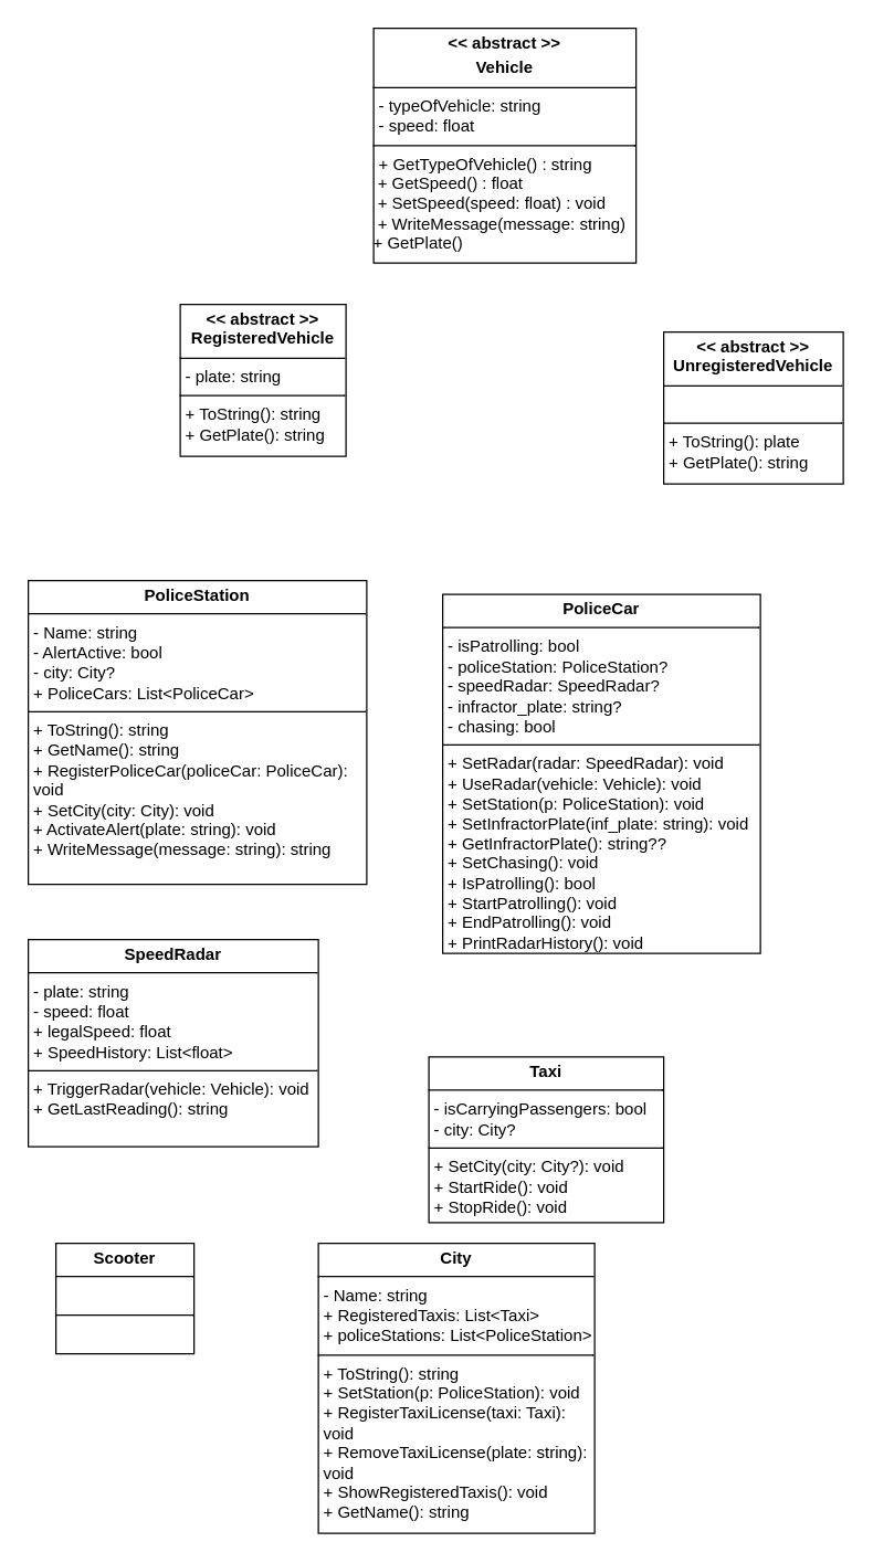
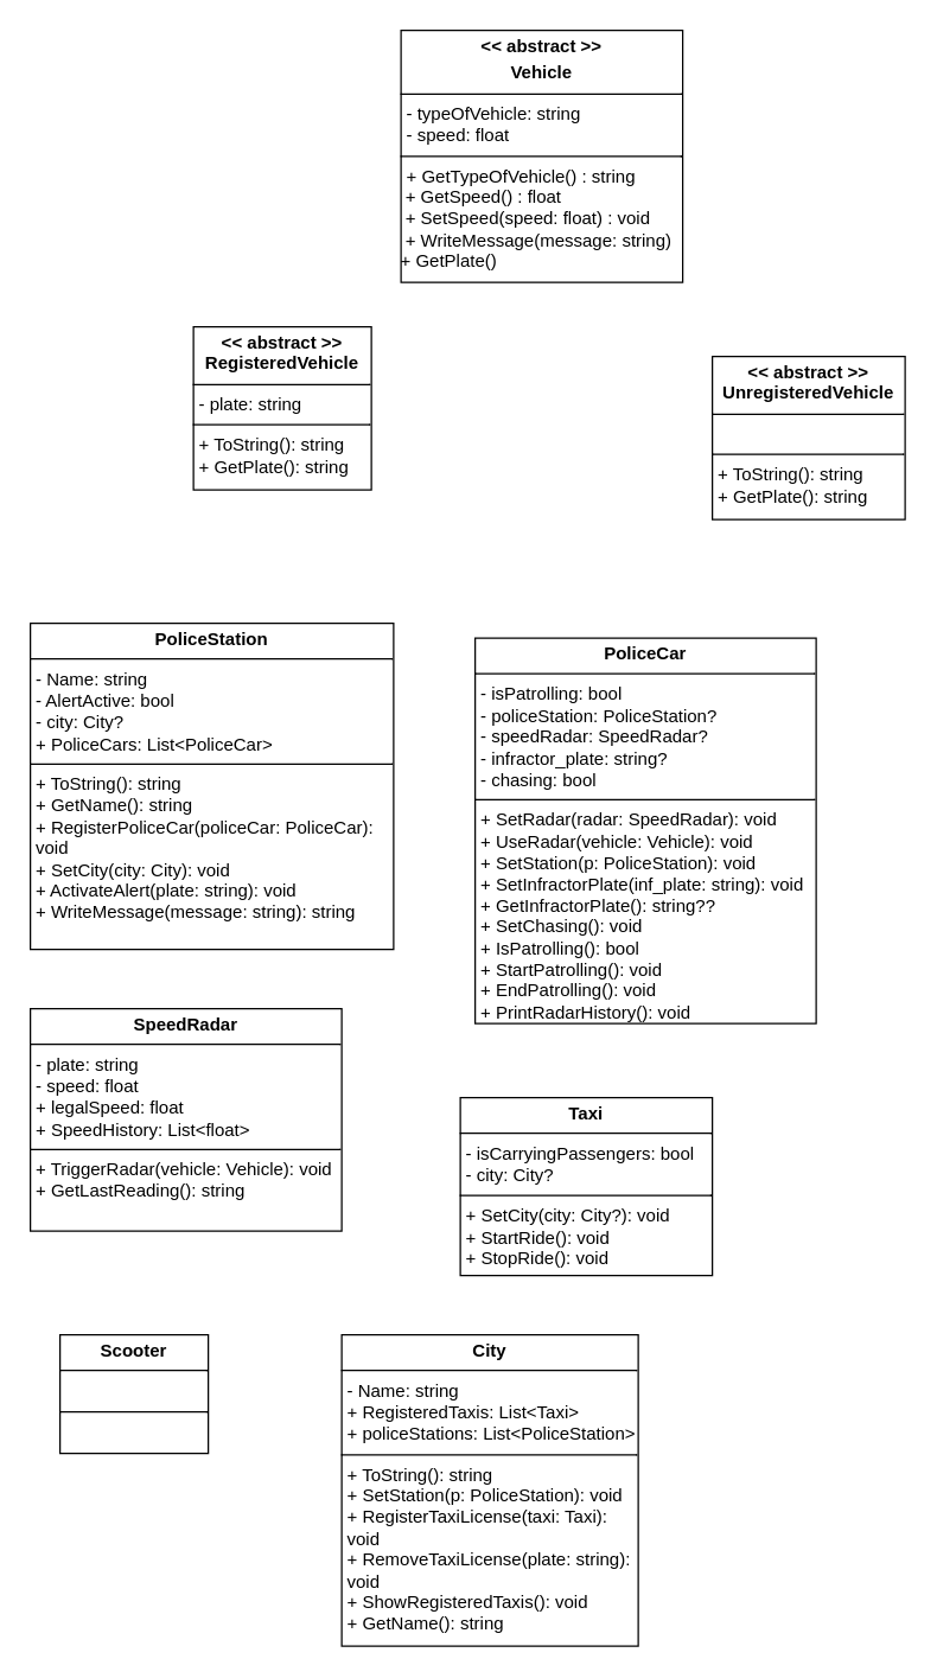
  <mxCell id="0" />
  <mxCell id="1" parent="0" />
  <mxCell id="2" value="&lt;p style=&quot;margin:0px;margin-top:4px;text-align:center;&quot;&gt;&lt;span style=&quot;font-weight: 700;&quot;&gt;&amp;lt;&amp;lt; abstract &amp;gt;&amp;gt;&lt;/span&gt;&lt;/p&gt;&lt;p style=&quot;margin:0px;margin-top:4px;text-align:center;&quot;&gt;&lt;b&gt;Vehicle&lt;/b&gt;&lt;/p&gt;&lt;hr size=&quot;1&quot; style=&quot;border-style:solid;&quot;&gt;&lt;p style=&quot;margin:0px;margin-left:4px;&quot;&gt;- typeOfVehicle: string&lt;/p&gt;&lt;p style=&quot;margin:0px;margin-left:4px;&quot;&gt;- speed: float&lt;/p&gt;&lt;hr size=&quot;1&quot; style=&quot;border-style:solid;&quot;&gt;&lt;p style=&quot;margin:0px;margin-left:4px;&quot;&gt;+ GetTypeOfVehicle() : string&lt;/p&gt;&lt;div&gt;&amp;nbsp;+ GetSpeed() : float&lt;/div&gt;&lt;div&gt;&amp;nbsp;+ SetSpeed(speed: float) : void&lt;/div&gt;&lt;div&gt;&amp;nbsp;+ WriteMessage(message: string)&lt;/div&gt;&lt;div&gt;+ GetPlate()&lt;/div&gt;&lt;div&gt;&lt;br&gt;&lt;/div&gt;&lt;div&gt;&lt;br&gt;&lt;/div&gt;" style="verticalAlign=top;align=left;overflow=fill;html=1;whiteSpace=wrap;" vertex="1" parent="1"><mxGeometry x="270" y="20" width="190" height="170" as="geometry" /></mxCell>
  <mxCell id="3" value="&lt;p style=&quot;margin:0px;margin-top:4px;text-align:center;&quot;&gt;&lt;span style=&quot;font-weight: 700;&quot;&gt;&amp;lt;&amp;lt; abstract &amp;gt;&amp;gt;&lt;/span&gt;&lt;/p&gt;&lt;div style=&quot;font-weight: 700; text-align: center;&quot;&gt;RegisteredVehicle&lt;/div&gt;&lt;hr size=&quot;1&quot; style=&quot;border-style:solid;&quot;&gt;&lt;p style=&quot;margin:0px;margin-left:4px;&quot;&gt;- plate: string&lt;/p&gt;&lt;hr size=&quot;1&quot; style=&quot;border-style:solid;&quot;&gt;&lt;p style=&quot;margin:0px;margin-left:4px;&quot;&gt;+ ToString(): string&lt;/p&gt;&lt;p style=&quot;margin:0px;margin-left:4px;&quot;&gt;+ GetPlate(): string&lt;/p&gt;" style="verticalAlign=top;align=left;overflow=fill;html=1;whiteSpace=wrap;" vertex="1" parent="1"><mxGeometry x="130" y="220" width="120" height="110" as="geometry" /></mxCell>
- <mxCell id="4" value="&lt;p style=&quot;margin:0px;margin-top:4px;text-align:center;&quot;&gt;&lt;span style=&quot;font-weight: 700;&quot;&gt;&amp;lt;&amp;lt; abstract &amp;gt;&amp;gt;&lt;/span&gt;&lt;/p&gt;&lt;div style=&quot;font-weight: 700; text-align: center;&quot;&gt;UnregisteredVehicle&lt;/div&gt;&lt;hr size=&quot;1&quot; style=&quot;border-style:solid;&quot;&gt;&lt;p style=&quot;margin:0px;margin-left:4px;&quot;&gt;&lt;br&gt;&lt;/p&gt;&lt;hr size=&quot;1&quot; style=&quot;border-style:solid;&quot;&gt;&lt;p style=&quot;margin:0px;margin-left:4px;&quot;&gt;+ ToString(): plate&lt;/p&gt;&lt;p style=&quot;margin:0px;margin-left:4px;&quot;&gt;+ GetPlate(): string&lt;/p&gt;" style="verticalAlign=top;align=left;overflow=fill;html=1;whiteSpace=wrap;" vertex="1" parent="1"><mxGeometry x="480" y="240" width="130" height="110" as="geometry" /></mxCell>
+ <mxCell id="4" value="&lt;p style=&quot;margin:0px;margin-top:4px;text-align:center;&quot;&gt;&lt;span style=&quot;font-weight: 700;&quot;&gt;&amp;lt;&amp;lt; abstract &amp;gt;&amp;gt;&lt;/span&gt;&lt;/p&gt;&lt;div style=&quot;font-weight: 700; text-align: center;&quot;&gt;UnregisteredVehicle&lt;/div&gt;&lt;hr size=&quot;1&quot; style=&quot;border-style:solid;&quot;&gt;&lt;p style=&quot;margin:0px;margin-left:4px;&quot;&gt;&lt;br&gt;&lt;/p&gt;&lt;hr size=&quot;1&quot; style=&quot;border-style:solid;&quot;&gt;&lt;p style=&quot;margin:0px;margin-left:4px;&quot;&gt;+ ToString(): string&lt;/p&gt;&lt;p style=&quot;margin:0px;margin-left:4px;&quot;&gt;+ GetPlate(): string&lt;/p&gt;" style="verticalAlign=top;align=left;overflow=fill;html=1;whiteSpace=wrap;" vertex="1" parent="1"><mxGeometry x="480" y="240" width="130" height="110" as="geometry" /></mxCell>
  <mxCell id="5" value="&lt;p style=&quot;margin:0px;margin-top:4px;text-align:center;&quot;&gt;&lt;b&gt;PoliceStation&lt;/b&gt;&lt;/p&gt;&lt;hr size=&quot;1&quot; style=&quot;border-style:solid;&quot;&gt;&lt;p style=&quot;margin:0px;margin-left:4px;&quot;&gt;- Name: string&lt;/p&gt;&lt;p style=&quot;margin:0px;margin-left:4px;&quot;&gt;- AlertActive: bool&lt;/p&gt;&lt;p style=&quot;margin:0px;margin-left:4px;&quot;&gt;- city: City?&lt;/p&gt;&lt;p style=&quot;margin:0px;margin-left:4px;&quot;&gt;+ PoliceCars: List&amp;lt;PoliceCar&amp;gt;&lt;/p&gt;&lt;hr size=&quot;1&quot; style=&quot;border-style:solid;&quot;&gt;&lt;p style=&quot;margin:0px;margin-left:4px;&quot;&gt;+ ToString(): string&lt;/p&gt;&lt;p style=&quot;margin:0px;margin-left:4px;&quot;&gt;+ GetName(): string&lt;/p&gt;&lt;p style=&quot;margin:0px;margin-left:4px;&quot;&gt;+ RegisterPoliceCar(policeCar: PoliceCar): void&lt;/p&gt;&lt;p style=&quot;margin:0px;margin-left:4px;&quot;&gt;+ SetCity(city: City): void&lt;/p&gt;&lt;p style=&quot;margin:0px;margin-left:4px;&quot;&gt;+ ActivateAlert(plate: string): void&lt;/p&gt;&lt;p style=&quot;margin:0px;margin-left:4px;&quot;&gt;+ WriteMessage(message: string): string&lt;/p&gt;" style="verticalAlign=top;align=left;overflow=fill;html=1;whiteSpace=wrap;" vertex="1" parent="1"><mxGeometry x="20" y="420" width="245" height="220" as="geometry" /></mxCell>
  <mxCell id="6" value="&lt;p style=&quot;margin:0px;margin-top:4px;text-align:center;&quot;&gt;&lt;b&gt;PoliceCar&lt;/b&gt;&lt;/p&gt;&lt;hr size=&quot;1&quot; style=&quot;border-style:solid;&quot;&gt;&lt;p style=&quot;margin:0px;margin-left:4px;&quot;&gt;- isPatrolling: bool&lt;/p&gt;&lt;p style=&quot;margin:0px;margin-left:4px;&quot;&gt;- policeStation: PoliceStation?&lt;/p&gt;&lt;p style=&quot;margin:0px;margin-left:4px;&quot;&gt;- speedRadar: SpeedRadar?&lt;/p&gt;&lt;p style=&quot;margin:0px;margin-left:4px;&quot;&gt;- infractor_plate: string?&lt;/p&gt;&lt;p style=&quot;margin:0px;margin-left:4px;&quot;&gt;- chasing: bool&lt;/p&gt;&lt;hr size=&quot;1&quot; style=&quot;border-style:solid;&quot;&gt;&lt;p style=&quot;margin:0px;margin-left:4px;&quot;&gt;+ SetRadar(radar: SpeedRadar): void&lt;/p&gt;&lt;p style=&quot;margin:0px;margin-left:4px;&quot;&gt;+ UseRadar(vehicle: Vehicle): void&lt;/p&gt;&lt;p style=&quot;margin:0px;margin-left:4px;&quot;&gt;+ SetStation(p: PoliceStation): void&lt;/p&gt;&lt;p style=&quot;margin:0px;margin-left:4px;&quot;&gt;+ SetInfractorPlate(inf_plate: string): void&lt;/p&gt;&lt;p style=&quot;margin:0px;margin-left:4px;&quot;&gt;+ GetInfractorPlate(): string??&lt;/p&gt;&lt;p style=&quot;margin:0px;margin-left:4px;&quot;&gt;+ SetChasing(): void&lt;/p&gt;&lt;p style=&quot;margin:0px;margin-left:4px;&quot;&gt;+ IsPatrolling(): bool&lt;/p&gt;&lt;p style=&quot;margin:0px;margin-left:4px;&quot;&gt;+ StartPatrolling(): void&lt;/p&gt;&lt;p style=&quot;margin:0px;margin-left:4px;&quot;&gt;+ EndPatrolling(): void&lt;/p&gt;&lt;p style=&quot;margin:0px;margin-left:4px;&quot;&gt;+ PrintRadarHistory(): void&lt;/p&gt;&lt;p style=&quot;margin:0px;margin-left:4px;&quot;&gt;&lt;br&gt;&lt;/p&gt;" style="verticalAlign=top;align=left;overflow=fill;html=1;whiteSpace=wrap;" vertex="1" parent="1"><mxGeometry x="320" y="430" width="230" height="260" as="geometry" /></mxCell>
  <mxCell id="7" value="&lt;p style=&quot;margin:0px;margin-top:4px;text-align:center;&quot;&gt;&lt;b&gt;SpeedRadar&lt;/b&gt;&lt;/p&gt;&lt;hr size=&quot;1&quot; style=&quot;border-style:solid;&quot;&gt;&lt;p style=&quot;margin:0px;margin-left:4px;&quot;&gt;- plate: string&lt;/p&gt;&lt;p style=&quot;margin:0px;margin-left:4px;&quot;&gt;- speed: float&lt;/p&gt;&lt;p style=&quot;margin:0px;margin-left:4px;&quot;&gt;+ legalSpeed: float&lt;/p&gt;&lt;p style=&quot;margin:0px;margin-left:4px;&quot;&gt;+ SpeedHistory: List&amp;lt;float&amp;gt;&lt;/p&gt;&lt;hr size=&quot;1&quot; style=&quot;border-style:solid;&quot;&gt;&lt;p style=&quot;margin:0px;margin-left:4px;&quot;&gt;+ TriggerRadar(vehicle: Vehicle): void&lt;/p&gt;&lt;p style=&quot;margin:0px;margin-left:4px;&quot;&gt;+ GetLastReading(): string&lt;/p&gt;" style="verticalAlign=top;align=left;overflow=fill;html=1;whiteSpace=wrap;" vertex="1" parent="1"><mxGeometry x="20" y="680" width="210" height="150" as="geometry" /></mxCell>
- <mxCell id="8" value="&lt;p style=&quot;margin:0px;margin-top:4px;text-align:center;&quot;&gt;&lt;b&gt;Taxi&lt;/b&gt;&lt;/p&gt;&lt;hr size=&quot;1&quot; style=&quot;border-style:solid;&quot;&gt;&lt;p style=&quot;margin:0px;margin-left:4px;&quot;&gt;- isCarryingPassengers: bool&lt;/p&gt;&lt;p style=&quot;margin:0px;margin-left:4px;&quot;&gt;- city: City?&amp;nbsp;&lt;br&gt;&lt;/p&gt;&lt;hr size=&quot;1&quot; style=&quot;border-style:solid;&quot;&gt;&lt;p style=&quot;margin:0px;margin-left:4px;&quot;&gt;+ SetCity(city: City?): void&lt;/p&gt;&lt;p style=&quot;margin:0px;margin-left:4px;&quot;&gt;+ StartRide(): void&lt;/p&gt;&lt;p style=&quot;margin:0px;margin-left:4px;&quot;&gt;+ StopRide(): void&lt;/p&gt;" style="verticalAlign=top;align=left;overflow=fill;html=1;whiteSpace=wrap;" vertex="1" parent="1"><mxGeometry x="310" y="765" width="170" height="120" as="geometry" /></mxCell>
+ <mxCell id="8" value="&lt;p style=&quot;margin:0px;margin-top:4px;text-align:center;&quot;&gt;&lt;b&gt;Taxi&lt;/b&gt;&lt;/p&gt;&lt;hr size=&quot;1&quot; style=&quot;border-style:solid;&quot;&gt;&lt;p style=&quot;margin:0px;margin-left:4px;&quot;&gt;- isCarryingPassengers: bool&lt;/p&gt;&lt;p style=&quot;margin:0px;margin-left:4px;&quot;&gt;- city: City?&amp;nbsp;&lt;br&gt;&lt;/p&gt;&lt;hr size=&quot;1&quot; style=&quot;border-style:solid;&quot;&gt;&lt;p style=&quot;margin:0px;margin-left:4px;&quot;&gt;+ SetCity(city: City?): void&lt;/p&gt;&lt;p style=&quot;margin:0px;margin-left:4px;&quot;&gt;+ StartRide(): void&lt;/p&gt;&lt;p style=&quot;margin:0px;margin-left:4px;&quot;&gt;+ StopRide(): void&lt;/p&gt;" style="verticalAlign=top;align=left;overflow=fill;html=1;whiteSpace=wrap;" vertex="1" parent="1"><mxGeometry x="310" y="740" width="170" height="120" as="geometry" /></mxCell>
  <mxCell id="9" value="&lt;p style=&quot;margin:0px;margin-top:4px;text-align:center;&quot;&gt;&lt;b&gt;Scooter&lt;/b&gt;&lt;/p&gt;&lt;hr size=&quot;1&quot; style=&quot;border-style:solid;&quot;&gt;&lt;p style=&quot;margin:0px;margin-left:4px;&quot;&gt;&amp;nbsp;&lt;br&gt;&lt;/p&gt;&lt;hr size=&quot;1&quot; style=&quot;border-style:solid;&quot;&gt;&lt;p style=&quot;margin:0px;margin-left:4px;&quot;&gt;&lt;br&gt;&lt;/p&gt;" style="verticalAlign=top;align=left;overflow=fill;html=1;whiteSpace=wrap;" vertex="1" parent="1"><mxGeometry x="40" y="900" width="100" height="80" as="geometry" /></mxCell>
  <mxCell id="10" value="&lt;p style=&quot;margin:0px;margin-top:4px;text-align:center;&quot;&gt;&lt;b&gt;City&lt;/b&gt;&lt;/p&gt;&lt;hr size=&quot;1&quot; style=&quot;border-style:solid;&quot;&gt;&lt;p style=&quot;margin:0px;margin-left:4px;&quot;&gt;- Name: string&lt;/p&gt;&lt;p style=&quot;margin:0px;margin-left:4px;&quot;&gt;+ RegisteredTaxis: List&amp;lt;Taxi&amp;gt;&lt;/p&gt;&lt;p style=&quot;margin:0px;margin-left:4px;&quot;&gt;+ policeStations: List&amp;lt;PoliceStation&amp;gt;&lt;/p&gt;&lt;hr size=&quot;1&quot; style=&quot;border-style:solid;&quot;&gt;&lt;p style=&quot;margin:0px;margin-left:4px;&quot;&gt;+ ToString(): string&lt;/p&gt;&lt;p style=&quot;margin:0px;margin-left:4px;&quot;&gt;+ SetStation(p: PoliceStation): void&lt;/p&gt;&lt;p style=&quot;margin:0px;margin-left:4px;&quot;&gt;+ RegisterTaxiLicense(taxi: Taxi): void&lt;/p&gt;&lt;p style=&quot;margin:0px;margin-left:4px;&quot;&gt;+ RemoveTaxiLicense(plate: string): void&lt;/p&gt;&lt;p style=&quot;margin:0px;margin-left:4px;&quot;&gt;+ ShowRegisteredTaxis(): void&lt;/p&gt;&lt;p style=&quot;margin:0px;margin-left:4px;&quot;&gt;+ GetName(): string&lt;/p&gt;" style="verticalAlign=top;align=left;overflow=fill;html=1;whiteSpace=wrap;" vertex="1" parent="1"><mxGeometry x="230" y="900" width="200" height="210" as="geometry" /></mxCell>
